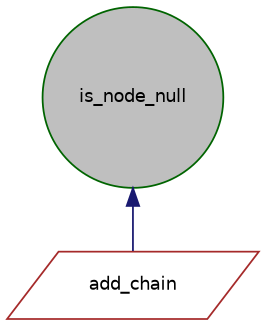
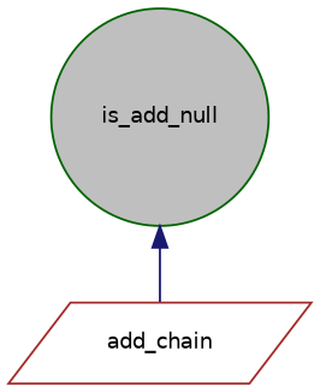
  digraph {
    rankdir=TB
    node [fontname=Helvetica fontsize=10 style=filled]
-   n1 [color=darkgreen fillcolor=grey75 fontcolor=black height=0.2 label=is_node_null shape=circle width=0.4]
+   n1 [color=darkgreen fillcolor=grey75 fontcolor=black height=0.2 label=is_add_null shape=circle width=0.4]
    n2 [color=brown fillcolor=white height=0.2 label=add_chain shape=parallelogram width=0.4]
    n1 -> n2 [color=midnightblue dir=back fontname=Helvetica fontsize=10 labelfontname=Helvetica labelfontsize=10 style=solid]
  }
